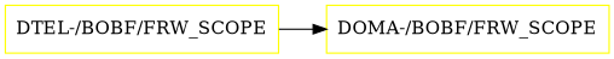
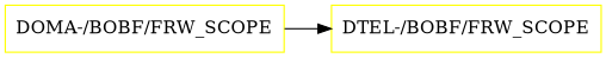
  digraph {
    rankdir=LR
    node [color=yellow shape=box]
    "DTEL-/BOBF/FRW_SCOPE"
    "DOMA-/BOBF/FRW_SCOPE"
-   "DTEL-/BOBF/FRW_SCOPE" -> "DOMA-/BOBF/FRW_SCOPE"
+   "DOMA-/BOBF/FRW_SCOPE" -> "DTEL-/BOBF/FRW_SCOPE"
  }
